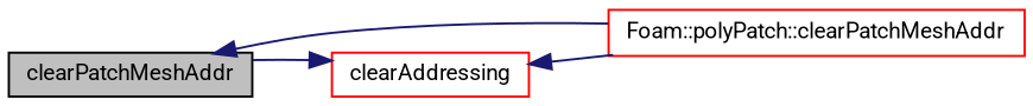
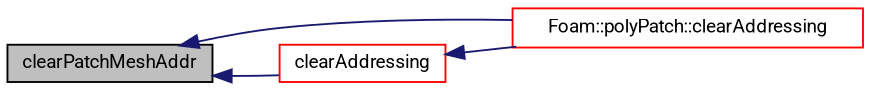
  digraph {
    fontname=Roboto
    rankdir=LR
    node [color=red fontname=Roboto fontsize=10 shape=record]
    edge [color=midnightblue dir=back fontname=Roboto fontsize=10 labelfontname=Helvetica labelfontsize=10 style=solid]
    n1 [color=black fillcolor=grey75 fontcolor=black height=0.2 label=clearPatchMeshAddr style=filled width=0.4]
-   n2 [height=0.2 label="Foam::polyPatch::clearPatchMeshAddr" width=0.4]
+   n2 [height=0.2 label="Foam::polyPatch::clearAddressing" width=0.4]
    n3 [height=0.2 label=clearAddressing width=0.4]
    n1 -> n2
-   n3 -> n1
+   n1 -> n3
    n3 -> n2
  }
